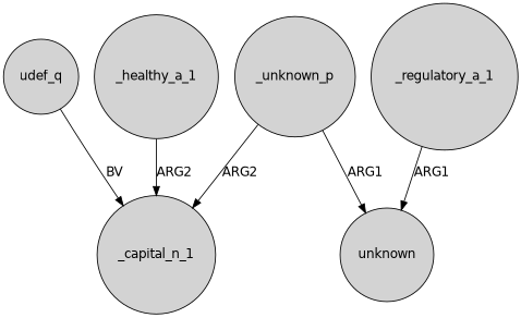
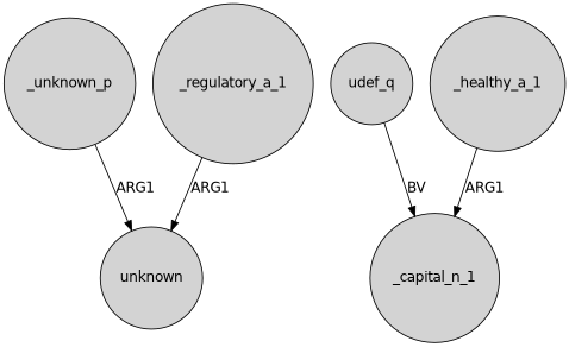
  digraph {
    fontname="DejaVu Sans"
    node [fontname="DejaVu Sans" shape=circle style=filled]
    edge [fontname="DejaVu Sans"]
    n1 [label=_unknown_p]
    _capital_n_1
    unknown
    _regulatory_a_1
    udef_q
    _healthy_a_1
-   n1 -> _capital_n_1 [label=ARG2]
    n1 -> unknown [label=ARG1]
    _regulatory_a_1 -> unknown [label=ARG1]
    udef_q -> _capital_n_1 [label=BV]
-   _healthy_a_1 -> _capital_n_1 [label=ARG2]
+   _healthy_a_1 -> _capital_n_1 [label=ARG1]
  }
